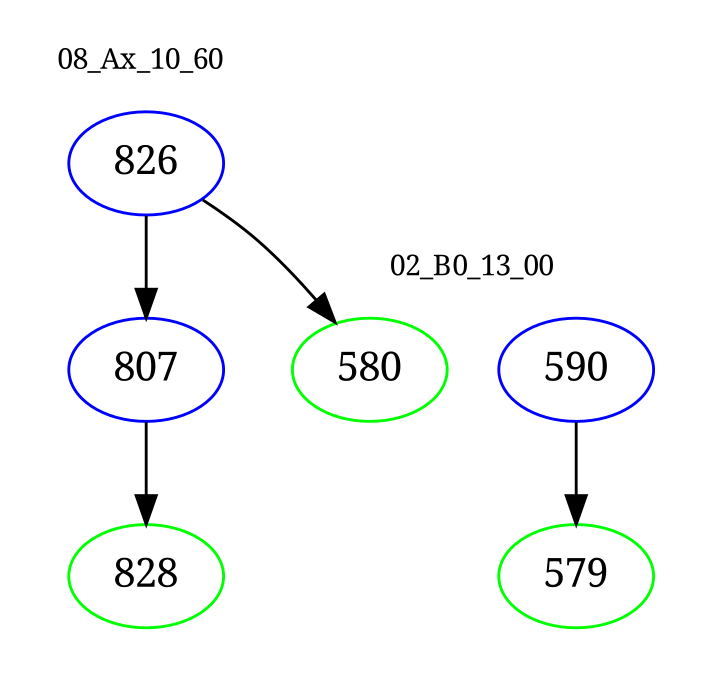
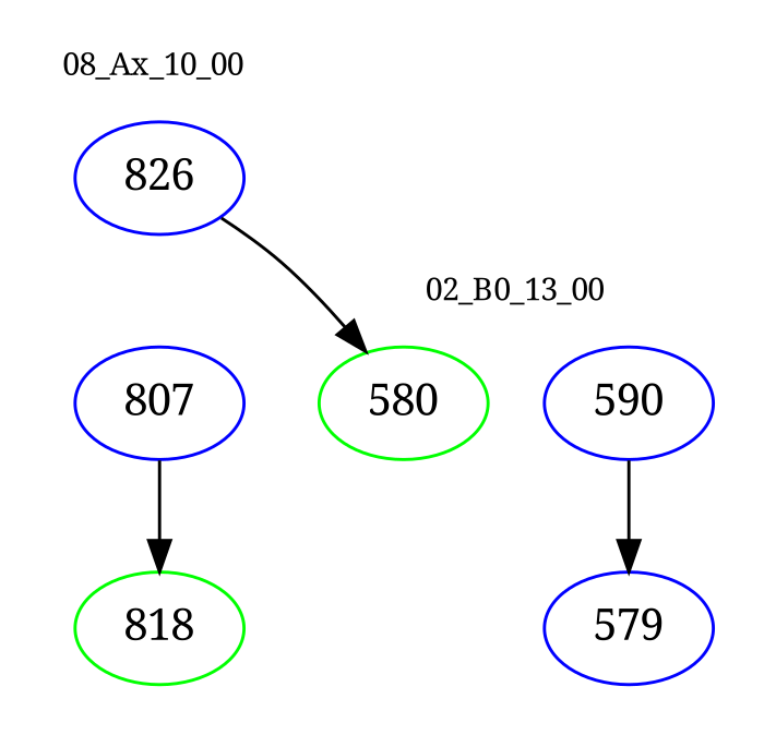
  digraph {
    fontname="Noto Serif"
    node [color=blue fontname="Noto Serif"]
    edge [color=black fontname="Noto Serif"]
    n1 [label=826]
    n2 [label=807]
-   n3 [color=green label=828]
+   n3 [color=green label=818]
    n4 [label=590]
-   n5 [color=green label=579]
+   n5 [label=579]
    n6 [color=green label=580]
    subgraph cluster_1 {
      color=white
      fontsize=10
-     label="08_Ax_10_60"
+     label="08_Ax_10_00"
      n1
      n2
      n3
    }
    subgraph cluster_2 {
      color=white
      fontsize=10
      label="02_B0_13_00"
      n4
      n5
      n6
    }
-   n1 -> n2
    n1 -> n6
    n2 -> n3
    n4 -> n5
  }
